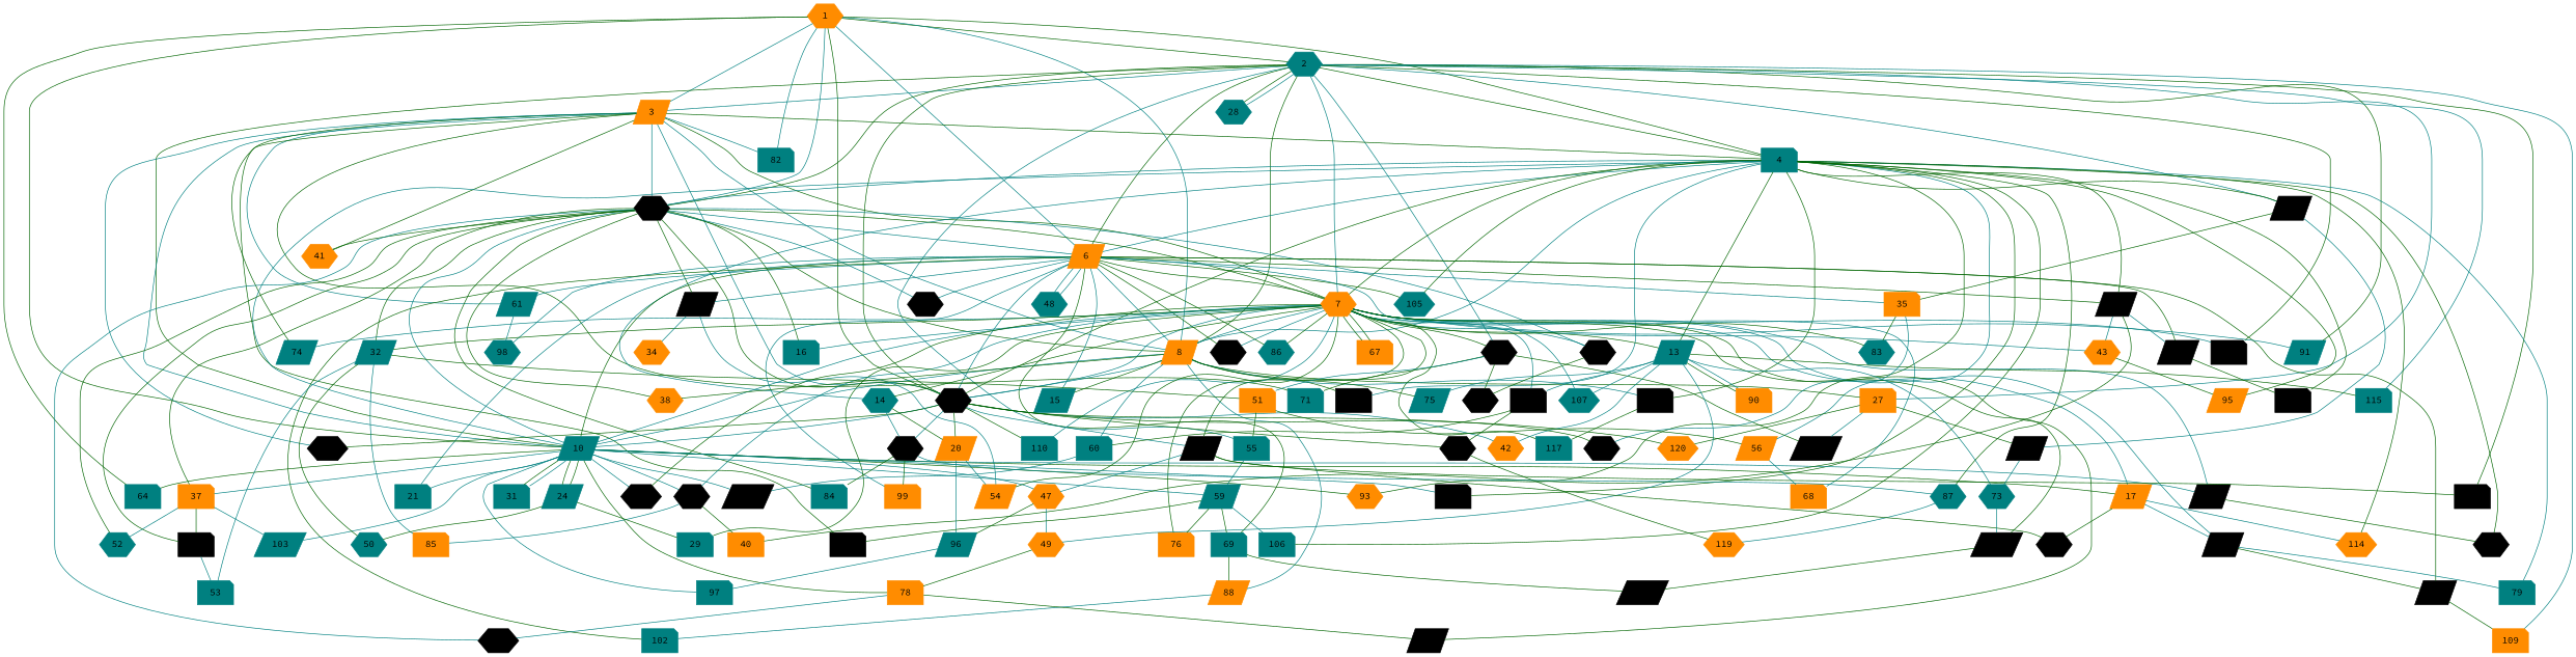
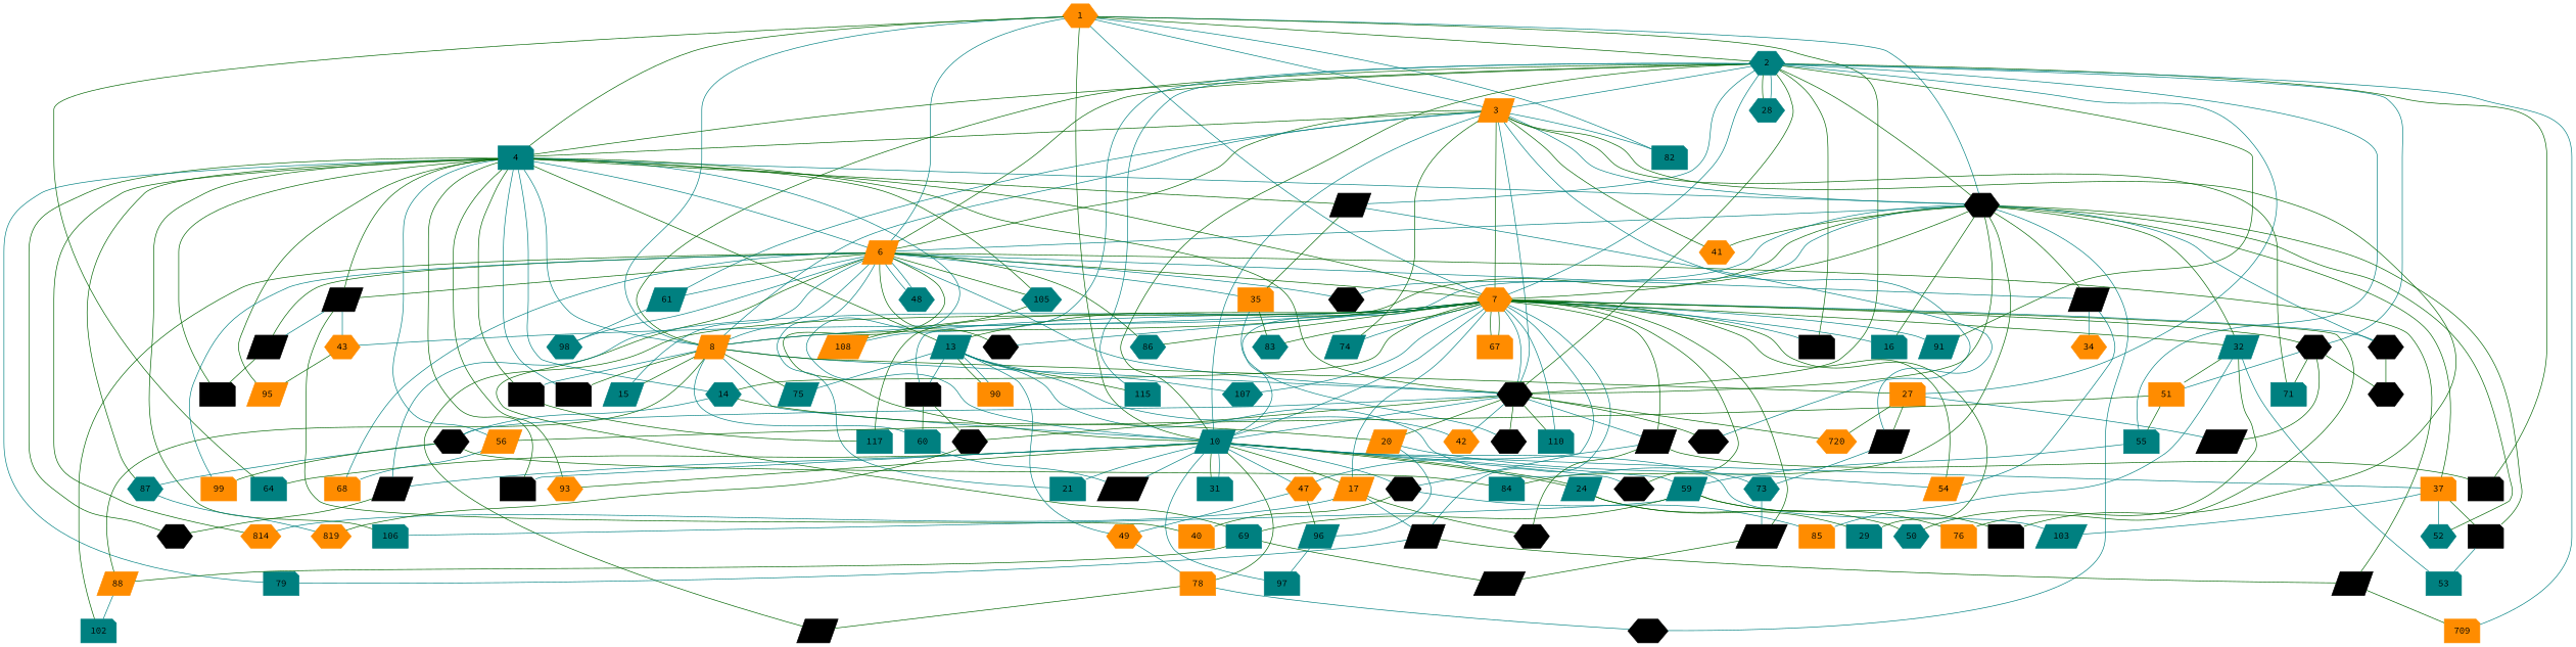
  graph {
    fontname="Source Code Pro"
    node [color=teal fontname="Source Code Pro" shape=hexagon style=filled]
    edge [color=darkgreen fontname="Source Code Pro"]
    1 [color=darkorange]
    2
    3 [color=darkorange shape=parallelogram]
    4 [shape=note]
    5 [color=black]
    6 [color=darkorange shape=parallelogram]
    7 [color=darkorange]
    8 [color=darkorange shape=parallelogram]
    9 [color=black]
    10 [shape=parallelogram]
    64 [shape=note]
    82 [shape=note]
    19 [color=black]
    25 [color=black shape=parallelogram]
    27 [color=darkorange shape=note]
    28
    55 [shape=note]
    57 [color=black shape=note]
    81 [color=black shape=note]
    91 [shape=parallelogram]
-   109 [color=darkorange shape=note]
+   108 [color=darkorange shape=parallelogram]
+   109 [color=darkorange shape=note label=709]
    115 [shape=note]
    41 [color=darkorange]
    61 [shape=parallelogram]
    71 [shape=note]
    74 [shape=parallelogram]
    77 [color=black shape=note]
    100 [color=black]
    13 [shape=parallelogram]
    14
    23 [color=black shape=parallelogram]
    36 [color=black shape=note]
    56 [color=darkorange shape=parallelogram]
    66 [color=black shape=note]
    70 [color=black shape=note]
    72 [color=black]
    79 [shape=note]
    87
    93 [color=darkorange]
    95 [color=darkorange shape=parallelogram]
    105
    106 [shape=note]
    113 [color=black shape=note]
-   114 [color=darkorange]
+   114 [color=darkorange label=814]
    16 [shape=note]
    26 [color=black shape=parallelogram]
    32 [shape=parallelogram]
    37 [color=darkorange shape=note]
-   38 [color=darkorange]
    45 [color=black shape=note]
    52
    80 [color=black]
    84 [shape=note]
    92 [color=black]
    111 [color=black]
    11 [color=black]
    15 [shape=parallelogram]
    21 [shape=note]
    35 [color=darkorange shape=note]
    39 [color=black shape=parallelogram]
    44 [color=black shape=parallelogram]
    48
    68 [color=darkorange shape=note]
    69 [shape=note]
    86
    98
    99 [color=darkorange shape=note]
    102 [shape=note]
    12 [color=black]
    17 [color=darkorange shape=parallelogram]
    18 [color=black shape=parallelogram]
    22 [color=black shape=parallelogram]
    29 [shape=note]
    30 [color=black shape=note]
    43 [color=darkorange]
    62 [color=black shape=parallelogram]
    67 [color=darkorange shape=note]
    76 [color=darkorange shape=note]
    83
    89 [color=black shape=parallelogram]
    101 [color=black]
    104 [color=black shape=parallelogram]
    107
    110 [shape=note]
    117 [shape=note]
    54 [color=darkorange shape=parallelogram]
    60 [shape=note]
    75 [shape=parallelogram]
    88 [color=darkorange shape=parallelogram]
    20 [color=darkorange shape=parallelogram]
    42 [color=darkorange]
    46 [color=black]
    63 [color=black]
    65 [color=black]
-   120 [color=darkorange]
+   120 [color=darkorange label=720]
    24 [shape=parallelogram]
    31 [shape=note]
    47 [color=darkorange]
    59 [shape=parallelogram]
    78 [color=darkorange shape=note]
    97 [shape=note]
    103 [shape=parallelogram]
    116 [color=black shape=parallelogram]
    51 [color=darkorange shape=note]
    94 [color=black]
    112 [color=black shape=parallelogram]
    58 [color=black shape=parallelogram]
    49 [color=darkorange]
    73
    90 [color=darkorange shape=note]
    40 [color=darkorange shape=note]
-   119 [color=darkorange]
+   119 [color=darkorange label=819]
    34 [color=darkorange]
    85 [color=darkorange shape=note]
    50
    53 [shape=note]
    118 [color=black shape=parallelogram]
    33 [color=black]
    96 [shape=parallelogram]
    1 -- 2
    1 -- 3 [color=teal]
    1 -- 4
    1 -- 5 [color=teal]
    1 -- 6 [color=teal]
+   1 -- 7 [color=teal]
    1 -- 8 [color=teal]
    1 -- 9
    1 -- 10
    1 -- 64
    1 -- 82 [color=teal]
    2 -- 3 [color=teal]
    2 -- 4
    2 -- 5
    2 -- 6
    2 -- 7 [color=teal]
    2 -- 8
    2 -- 9
    2 -- 10
    2 -- 19 [color=teal]
    2 -- 25 [color=teal]
    2 -- 27 [color=teal]
    2 -- 28
    2 -- 28 [color=teal]
    2 -- 55 [color=teal]
    2 -- 57
    2 -- 81
    2 -- 91
+   2 -- 108 [color=teal]
    2 -- 109 [color=teal]
    2 -- 115 [color=teal]
    3 -- 4
    3 -- 5 [color=teal]
+   3 -- 6
    3 -- 7
    3 -- 8 [color=teal]
    3 -- 9 [color=teal]
    3 -- 10 [color=teal]
    3 -- 82 [color=teal]
    3 -- 41
    3 -- 61 [color=teal]
    3 -- 71
    3 -- 74
    3 -- 77
    3 -- 100 [color=teal]
    4 -- 5 [color=teal]
    4 -- 6 [color=teal]
    4 -- 7
    4 -- 8 [color=teal]
    4 -- 9
    4 -- 10 [color=teal]
    4 -- 25
    4 -- 13
    4 -- 14 [color=teal]
    4 -- 23
    4 -- 36
    4 -- 56 [color=teal]
    4 -- 66 [color=teal]
    4 -- 70
    4 -- 72
    4 -- 79 [color=teal]
    4 -- 87
    4 -- 93
    4 -- 95
    4 -- 105
    4 -- 106
    4 -- 113
    4 -- 114
    5 -- 6 [color=teal]
    5 -- 7
    5 -- 8
    5 -- 9
    5 -- 10 [color=teal]
    5 -- 41
    5 -- 16
    5 -- 26
    5 -- 32
    5 -- 37
-   5 -- 38
    5 -- 45
    5 -- 52
    5 -- 80 [color=teal]
    5 -- 84
    5 -- 92 [color=teal]
    5 -- 111 [color=teal]
    6 -- 7
    6 -- 8 [color=teal]
    6 -- 9 [color=teal]
    6 -- 10
    6 -- 61 [color=teal]
    6 -- 23
    6 -- 105
    6 -- 26 [color=teal]
    6 -- 80 [color=teal]
    6 -- 11
    6 -- 15 [color=teal]
    6 -- 21 [color=teal]
    6 -- 35 [color=teal]
    6 -- 39
    6 -- 44
    6 -- 48 [color=teal]
    6 -- 48 [color=teal]
    6 -- 68 [color=teal]
    6 -- 69
    6 -- 86
    6 -- 98 [color=teal]
    6 -- 99 [color=teal]
    6 -- 102
    7 -- 8 [color=teal]
    7 -- 9 [color=teal]
    7 -- 10 [color=teal]
    7 -- 19
    7 -- 81 [color=teal]
    7 -- 91 [color=teal]
    7 -- 74 [color=teal]
    7 -- 13
    7 -- 14
    7 -- 16 [color=teal]
    7 -- 32
    7 -- 92 [color=teal]
    7 -- 11 [color=teal]
    7 -- 86
    7 -- 12 [color=teal]
    7 -- 17 [color=teal]
    7 -- 18
    7 -- 22 [color=teal]
    7 -- 29
    7 -- 30 [color=teal]
    7 -- 43 [color=teal]
    7 -- 62 [color=teal]
    7 -- 67
    7 -- 67
    7 -- 76
    7 -- 83
    7 -- 89
    7 -- 101
    7 -- 104
    7 -- 107 [color=teal]
    7 -- 110 [color=teal]
    7 -- 117
    7 -- 54
    8 -- 9 [color=teal]
    8 -- 10 [color=teal]
    8 -- 27
    8 -- 66
    8 -- 113 [color=teal]
-   8 -- 38
    8 -- 15
    8 -- 60 [color=teal]
    8 -- 75
-   8 -- 88 [color=teal]
+   8 -- 88
    9 -- 10 [color=teal]
    9 -- 100
    9 -- 18 [color=teal]
    9 -- 110
    9 -- 20
    9 -- 42 [color=teal]
    9 -- 46
    9 -- 63 [color=teal]
    9 -- 65
    9 -- 120
    10 -- 64
    10 -- 36 [color=teal]
    10 -- 93
    10 -- 37 [color=teal]
    10 -- 21 [color=teal]
    10 -- 12 [color=teal]
    10 -- 17
    10 -- 62 [color=teal]
    10 -- 101 [color=teal]
    10 -- 24
    10 -- 24
    10 -- 31
    10 -- 31 [color=teal]
    10 -- 47 [color=teal]
    10 -- 59 [color=teal]
    10 -- 78
    10 -- 97 [color=teal]
    10 -- 103 [color=teal]
    10 -- 116 [color=teal]
    19 -- 71
    19 -- 51 [color=teal]
    19 -- 94
    19 -- 112
    25 -- 35
    25 -- 58 [color=teal]
    27 -- 120
    27 -- 112 [color=teal]
    27 -- 58
    55 -- 59 [color=teal]
    61 -- 98 [color=teal]
    13 -- 115
    13 -- 30 [color=teal]
    13 -- 107 [color=teal]
    13 -- 75 [color=teal]
    13 -- 42 [color=teal]
    13 -- 49 [color=teal]
    13 -- 73 [color=teal]
    13 -- 90
    13 -- 90 [color=teal]
    14 -- 20
    14 -- 63 [color=teal]
    23 -- 39 [color=teal]
    23 -- 43 [color=teal]
    23 -- 40
    56 -- 68 [color=teal]
    87 -- 119 [color=teal]
+   105 -- 108
    113 -- 117
    26 -- 54 [color=teal]
    26 -- 34 [color=teal]
    32 -- 51
    32 -- 85 [color=teal]
    32 -- 50
    32 -- 53 [color=teal]
    37 -- 45
    37 -- 52 [color=teal]
    37 -- 103 [color=teal]
    45 -- 53 [color=teal]
    92 -- 94
    35 -- 83
    35 -- 65 [color=teal]
    39 -- 70
    44 -- 109
    69 -- 88
    69 -- 118
    12 -- 40
    12 -- 85 [color=teal]
    17 -- 114 [color=teal]
    17 -- 22 [color=teal]
    17 -- 33
    18 -- 57
    18 -- 47 [color=teal]
    18 -- 33
    22 -- 79 [color=teal]
    22 -- 44
    30 -- 60
    30 -- 46
    43 -- 95
    62 -- 72
    104 -- 118
    60 -- 116 [color=teal]
    88 -- 102 [color=teal]
    20 -- 54 [color=teal]
    20 -- 96 [color=teal]
    46 -- 119
    63 -- 87 [color=teal]
    63 -- 84
    63 -- 99
    24 -- 29
    24 -- 50
    47 -- 49 [color=teal]
    47 -- 96
    59 -- 77
    59 -- 106 [color=teal]
    59 -- 69
    59 -- 76
    78 -- 111 [color=teal]
    78 -- 89
    51 -- 55
    51 -- 56
    58 -- 73 [color=teal]
-   49 -- 78
+   49 -- 78 [color=teal]
    73 -- 104 [color=teal]
    96 -- 97 [color=teal]
  }
